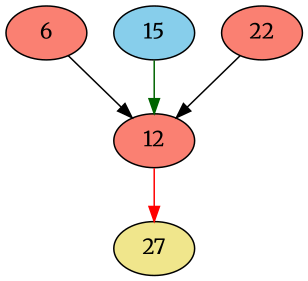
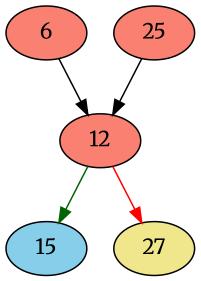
  strict digraph {
    fontname=Merriweather
    node [fillcolor=salmon fontname=Merriweather style=filled]
    edge [fontname=Merriweather]
    n1 [entry=true label=6]
    12
    15 [fillcolor=skyblue]
    27 [fillcolor=khaki]
-   25 [label=22]
+   25
    n1 -> 12
-   15 -> 12 [color=darkgreen cond=true]
+   12 -> 15 [color=darkgreen cond=true]
    12 -> 27 [color=red cond=false]
    25 -> 12
  }
